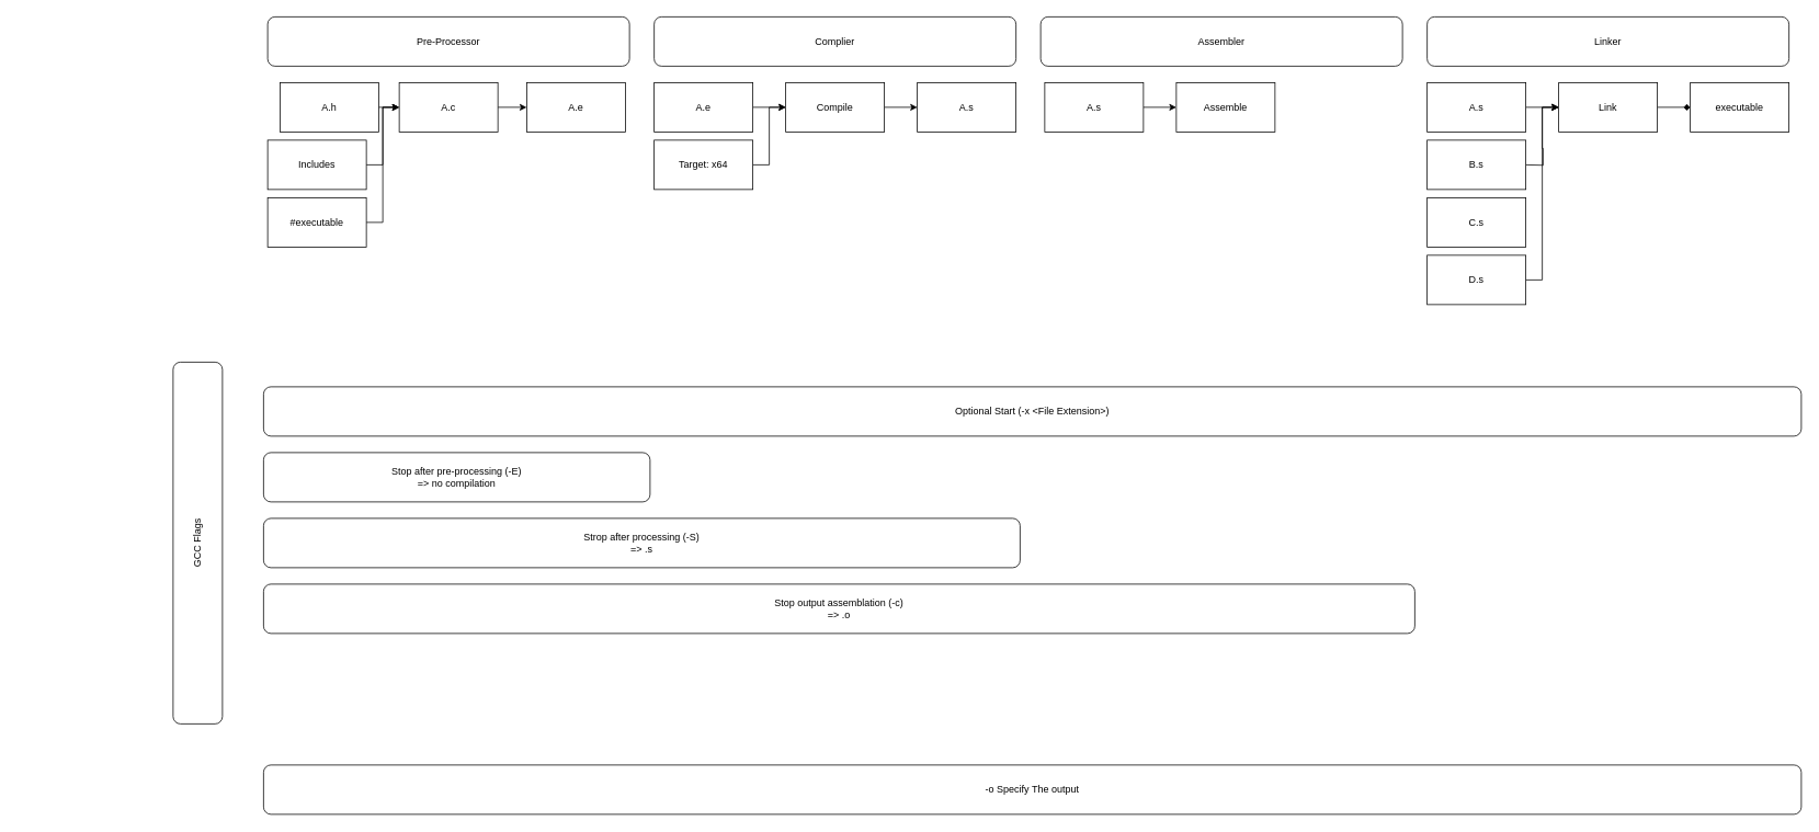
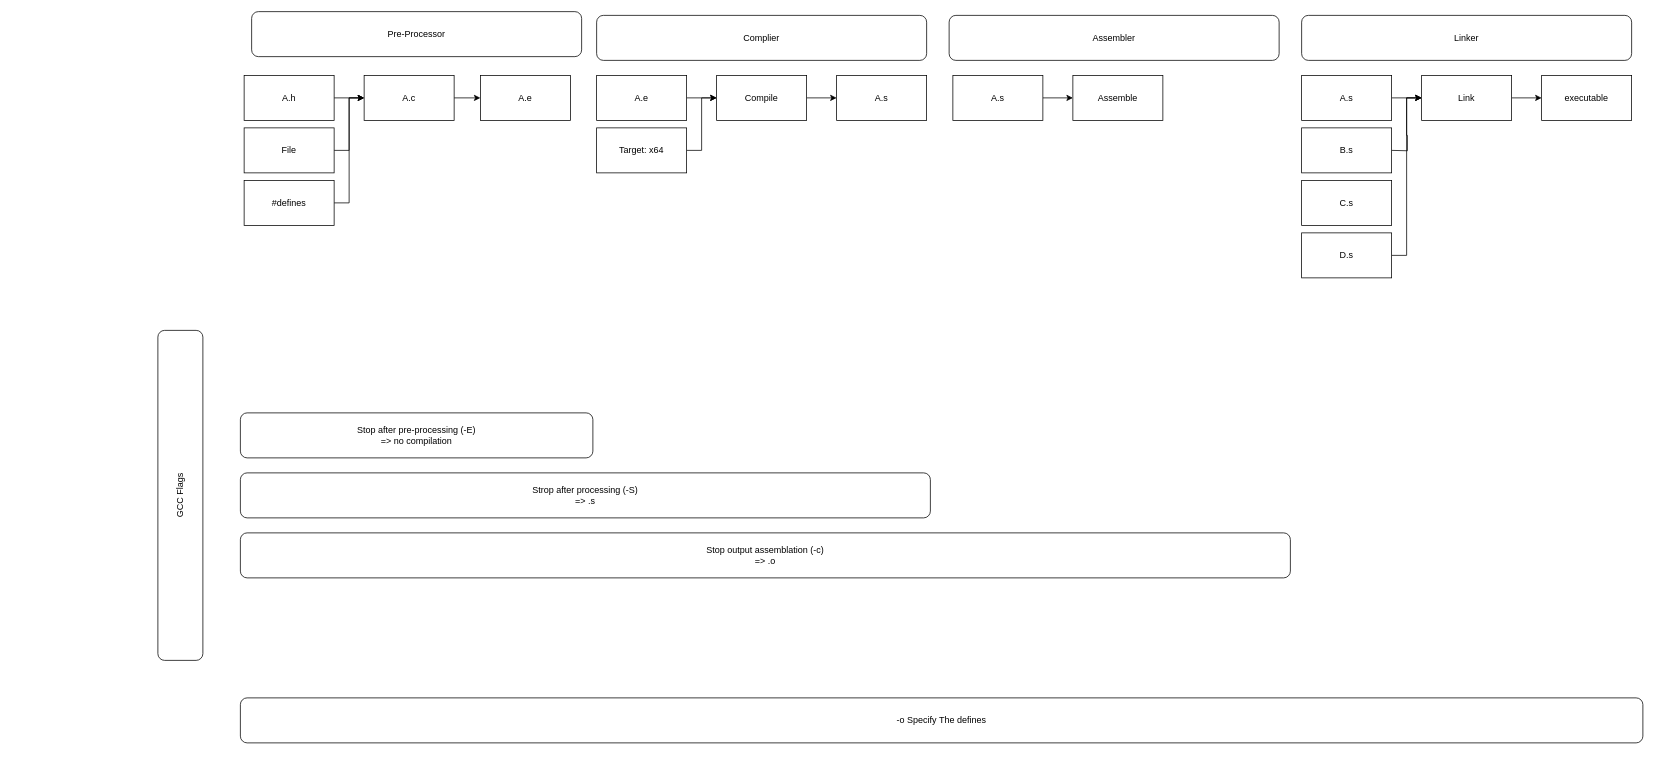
  <mxCell id="0" />
  <mxCell id="1" parent="0" />
  <mxCell id="2" style="edgeStyle=orthogonalEdgeStyle;rounded=0;orthogonalLoop=1;jettySize=auto;html=1;exitX=1;exitY=0.5;exitDx=0;exitDy=0;entryX=0;entryY=0.5;entryDx=0;entryDy=0;" parent="1" source="3" target="5" edge="1"><mxGeometry relative="1" as="geometry" /></mxCell>
- <mxCell id="3" value="Includes" style="rounded=0;whiteSpace=wrap;html=1;" parent="1" vertex="1"><mxGeometry x="325" y="170" width="120" height="60" as="geometry" /></mxCell>
+ <mxCell id="3" value="File" style="rounded=0;whiteSpace=wrap;html=1;" parent="1" vertex="1"><mxGeometry x="325" y="170" width="120" height="60" as="geometry" /></mxCell>
  <mxCell id="4" style="edgeStyle=orthogonalEdgeStyle;rounded=0;orthogonalLoop=1;jettySize=auto;html=1;exitX=1;exitY=0.5;exitDx=0;exitDy=0;entryX=0;entryY=0.5;entryDx=0;entryDy=0;" parent="1" source="5" target="11" edge="1"><mxGeometry relative="1" as="geometry" /></mxCell>
  <mxCell id="5" value="A.c" style="rounded=0;whiteSpace=wrap;html=1;" parent="1" vertex="1"><mxGeometry x="485" y="100" width="120" height="60" as="geometry" /></mxCell>
- <mxCell id="6" value="Pre-Processor" style="rounded=1;whiteSpace=wrap;html=1;" parent="1" vertex="1"><mxGeometry x="325" y="20" width="440" height="60" as="geometry" /></mxCell>
+ <mxCell id="6" value="Pre-Processor" style="rounded=1;whiteSpace=wrap;html=1;" parent="1" vertex="1"><mxGeometry x="335" y="15" width="440" height="60" as="geometry" /></mxCell>
  <mxCell id="7" style="edgeStyle=orthogonalEdgeStyle;rounded=0;orthogonalLoop=1;jettySize=auto;html=1;exitX=1;exitY=0.5;exitDx=0;exitDy=0;entryX=0;entryY=0.5;entryDx=0;entryDy=0;" parent="1" source="8" target="5" edge="1"><mxGeometry relative="1" as="geometry" /></mxCell>
- <mxCell id="8" value="#executable" style="rounded=0;whiteSpace=wrap;html=1;" parent="1" vertex="1"><mxGeometry x="325" y="240" width="120" height="60" as="geometry" /></mxCell>
+ <mxCell id="8" value="#defines" style="rounded=0;whiteSpace=wrap;html=1;" parent="1" vertex="1"><mxGeometry x="325" y="240" width="120" height="60" as="geometry" /></mxCell>
  <mxCell id="9" style="edgeStyle=orthogonalEdgeStyle;rounded=0;orthogonalLoop=1;jettySize=auto;html=1;exitX=1;exitY=0.5;exitDx=0;exitDy=0;entryX=0;entryY=0.5;entryDx=0;entryDy=0;" parent="1" source="10" target="5" edge="1"><mxGeometry relative="1" as="geometry" /></mxCell>
- <mxCell id="10" value="A.h" style="rounded=0;whiteSpace=wrap;html=1;" parent="1" vertex="1"><mxGeometry x="340" y="100" width="120" height="60" as="geometry" /></mxCell>
+ <mxCell id="10" value="A.h" style="rounded=0;whiteSpace=wrap;html=1;" parent="1" vertex="1"><mxGeometry x="325" y="100" width="120" height="60" as="geometry" /></mxCell>
  <mxCell id="11" value="A.e" style="rounded=0;whiteSpace=wrap;html=1;" parent="1" vertex="1"><mxGeometry x="640" y="100" width="120" height="60" as="geometry" /></mxCell>
  <mxCell id="12" value="Complier" style="rounded=1;whiteSpace=wrap;html=1;" parent="1" vertex="1"><mxGeometry x="795" y="20" width="440" height="60" as="geometry" /></mxCell>
  <mxCell id="13" style="edgeStyle=orthogonalEdgeStyle;rounded=0;orthogonalLoop=1;jettySize=auto;html=1;exitX=1;exitY=0.5;exitDx=0;exitDy=0;" parent="1" source="14" target="17" edge="1"><mxGeometry relative="1" as="geometry" /></mxCell>
  <mxCell id="14" value="A.e" style="rounded=0;whiteSpace=wrap;html=1;" parent="1" vertex="1"><mxGeometry x="795" y="100" width="120" height="60" as="geometry" /></mxCell>
  <mxCell id="15" value="A.s" style="rounded=0;whiteSpace=wrap;html=1;" parent="1" vertex="1"><mxGeometry x="1115" y="100" width="120" height="60" as="geometry" /></mxCell>
  <mxCell id="16" style="edgeStyle=orthogonalEdgeStyle;rounded=0;orthogonalLoop=1;jettySize=auto;html=1;exitX=1;exitY=0.5;exitDx=0;exitDy=0;" parent="1" source="17" target="15" edge="1"><mxGeometry relative="1" as="geometry" /></mxCell>
  <mxCell id="17" value="Compile" style="rounded=0;whiteSpace=wrap;html=1;" parent="1" vertex="1"><mxGeometry x="955" y="100" width="120" height="60" as="geometry" /></mxCell>
  <mxCell id="18" style="edgeStyle=orthogonalEdgeStyle;rounded=0;orthogonalLoop=1;jettySize=auto;html=1;exitX=1;exitY=0.5;exitDx=0;exitDy=0;entryX=0;entryY=0.5;entryDx=0;entryDy=0;" parent="1" source="19" target="17" edge="1"><mxGeometry relative="1" as="geometry" /></mxCell>
  <mxCell id="19" value="Target: x64" style="rounded=0;whiteSpace=wrap;html=1;" parent="1" vertex="1"><mxGeometry x="795" y="170" width="120" height="60" as="geometry" /></mxCell>
  <mxCell id="20" value="Assembler" style="rounded=1;whiteSpace=wrap;html=1;" parent="1" vertex="1"><mxGeometry x="1265" y="20" width="440" height="60" as="geometry" /></mxCell>
  <mxCell id="21" style="edgeStyle=orthogonalEdgeStyle;rounded=0;orthogonalLoop=1;jettySize=auto;html=1;exitX=1;exitY=0.5;exitDx=0;exitDy=0;" parent="1" source="22" target="25" edge="1"><mxGeometry relative="1" as="geometry" /></mxCell>
  <mxCell id="22" value="A.s" style="rounded=0;whiteSpace=wrap;html=1;" parent="1" vertex="1"><mxGeometry x="1735" y="100" width="120" height="60" as="geometry" /></mxCell>
  <mxCell id="23" value="executable" style="rounded=0;whiteSpace=wrap;html=1;" parent="1" vertex="1"><mxGeometry x="2055" y="100" width="120" height="60" as="geometry" /></mxCell>
- <mxCell id="24" style="edgeStyle=orthogonalEdgeStyle;rounded=0;orthogonalLoop=1;jettySize=auto;html=1;exitX=1;exitY=0.5;exitDx=0;exitDy=0;endArrow=diamond;" parent="1" source="25" target="23" edge="1"><mxGeometry relative="1" as="geometry" /></mxCell>
+ <mxCell id="24" style="edgeStyle=orthogonalEdgeStyle;rounded=0;orthogonalLoop=1;jettySize=auto;html=1;exitX=1;exitY=0.5;exitDx=0;exitDy=0;" parent="1" source="25" target="23" edge="1"><mxGeometry relative="1" as="geometry" /></mxCell>
  <mxCell id="25" value="Link" style="rounded=0;whiteSpace=wrap;html=1;" parent="1" vertex="1"><mxGeometry x="1895" y="100" width="120" height="60" as="geometry" /></mxCell>
  <mxCell id="26" style="edgeStyle=orthogonalEdgeStyle;rounded=0;orthogonalLoop=1;jettySize=auto;html=1;exitX=1;exitY=0.5;exitDx=0;exitDy=0;entryX=0;entryY=0.5;entryDx=0;entryDy=0;" parent="1" target="25" edge="1"><mxGeometry relative="1" as="geometry"><mxPoint x="1855" y="200" as="sourcePoint" /></mxGeometry></mxCell>
  <mxCell id="27" style="edgeStyle=orthogonalEdgeStyle;rounded=0;orthogonalLoop=1;jettySize=auto;html=1;exitX=1;exitY=0.5;exitDx=0;exitDy=0;entryX=0;entryY=0.5;entryDx=0;entryDy=0;" parent="1" source="28" target="25" edge="1"><mxGeometry relative="1" as="geometry" /></mxCell>
  <mxCell id="28" value="D.s" style="rounded=0;whiteSpace=wrap;html=1;" parent="1" vertex="1"><mxGeometry x="1735" y="310" width="120" height="60" as="geometry" /></mxCell>
  <mxCell id="29" value="B.s" style="rounded=0;whiteSpace=wrap;html=1;" parent="1" vertex="1"><mxGeometry x="1735" y="170" width="120" height="60" as="geometry" /></mxCell>
  <mxCell id="30" value="C.s" style="rounded=0;whiteSpace=wrap;html=1;" parent="1" vertex="1"><mxGeometry x="1735" y="240" width="120" height="60" as="geometry" /></mxCell>
  <mxCell id="31" value="Linker" style="rounded=1;whiteSpace=wrap;html=1;" parent="1" vertex="1"><mxGeometry x="1735" y="20" width="440" height="60" as="geometry" /></mxCell>
  <mxCell id="32" value="Strop after processing (-S)&lt;br&gt;=&amp;gt; .s" style="rounded=1;whiteSpace=wrap;html=1;" parent="1" vertex="1"><mxGeometry x="320" y="630" width="920" height="60" as="geometry" /></mxCell>
  <mxCell id="33" value="GCC Flags" style="rounded=1;whiteSpace=wrap;html=1;rotation=-90;" parent="1" vertex="1"><mxGeometry x="20" y="630" width="440" height="60" as="geometry" /></mxCell>
  <mxCell id="34" value="Stop after pre-processing (-E)&lt;br&gt;=&amp;gt; no compilation" style="rounded=1;whiteSpace=wrap;html=1;" parent="1" vertex="1"><mxGeometry x="320" y="550" width="470" height="60" as="geometry" /></mxCell>
- <mxCell id="35" value="Optional Start (-x &amp;lt;File Extension&amp;gt;)" style="rounded=1;whiteSpace=wrap;html=1;" parent="1" vertex="1"><mxGeometry x="320" y="470" width="1870" height="60" as="geometry" /></mxCell>
  <mxCell id="36" value="Stop output assemblation (-c)&lt;br&gt;=&amp;gt; .o" style="rounded=1;whiteSpace=wrap;html=1;" parent="1" vertex="1"><mxGeometry x="320" y="710" width="1400" height="60" as="geometry" /></mxCell>
- <mxCell id="37" value="-o Specify The output" style="rounded=1;whiteSpace=wrap;html=1;" parent="1" vertex="1"><mxGeometry x="320" y="930" width="1870" height="60" as="geometry" /></mxCell>
+ <mxCell id="37" value="-o Specify The defines" style="rounded=1;whiteSpace=wrap;html=1;" parent="1" vertex="1"><mxGeometry x="320" y="930" width="1870" height="60" as="geometry" /></mxCell>
  <mxCell id="38" style="edgeStyle=orthogonalEdgeStyle;rounded=0;orthogonalLoop=1;jettySize=auto;html=1;exitX=1;exitY=0.5;exitDx=0;exitDy=0;" parent="1" source="39" target="40" edge="1"><mxGeometry relative="1" as="geometry" /></mxCell>
  <mxCell id="39" value="A.s" style="rounded=0;whiteSpace=wrap;html=1;" parent="1" vertex="1"><mxGeometry x="1270" y="100" width="120" height="60" as="geometry" /></mxCell>
  <mxCell id="40" value="Assemble" style="rounded=0;whiteSpace=wrap;html=1;" parent="1" vertex="1"><mxGeometry x="1430" y="100" width="120" height="60" as="geometry" /></mxCell>
